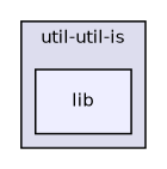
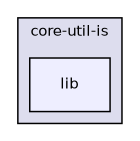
  digraph {
    compound=true
    n1 [fillcolor="#eeeeff" fontname=Helvetica fontsize=10 label=lib pencolor=black shape=box style=filled color=black]
    subgraph cluster_1 {
      bgcolor="#ddddee"
      fontname=Helvetica
      fontsize=10
-     label="util-util-is"
+     label="core-util-is"
      pencolor=black
      n1
    }
  }
